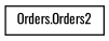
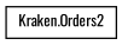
  digraph {
    rankdir=LR
    fontname=Oswald
-   n1 [color=black fillcolor=white fontname=Oswald fontsize=10 height=0.2 label="Orders.Orders2" shape=record style=filled width=0.4]
+   n1 [color=black fillcolor=white fontname=Oswald fontsize=10 height=0.2 label="Kraken.Orders2" shape=record style=filled width=0.4]
  }
